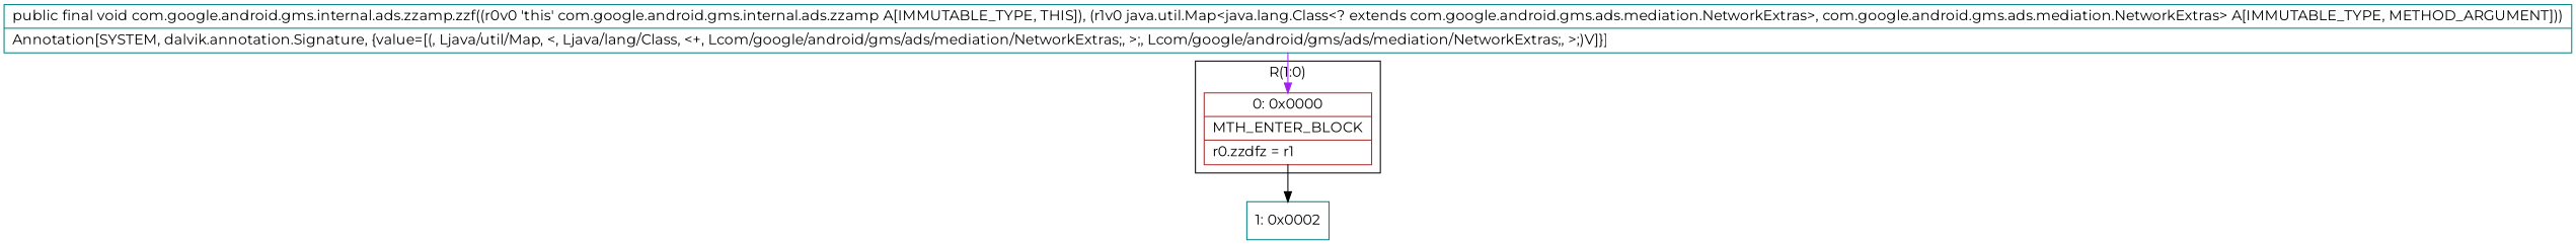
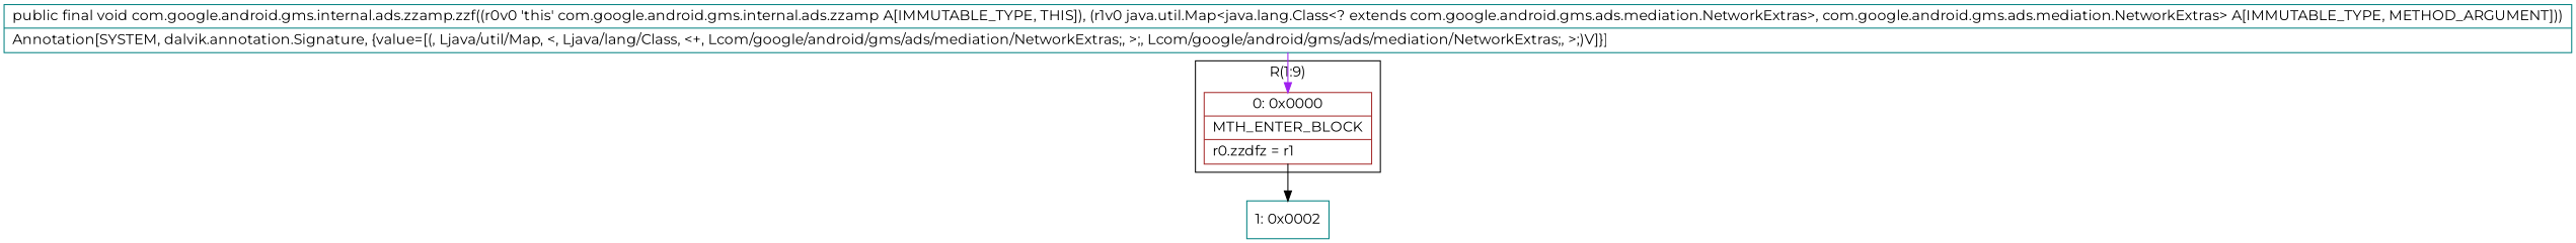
  digraph {
    fontname=Montserrat
    node [color=teal shape=record fontname=Montserrat]
    edge [fontname=Montserrat]
    n1 [color=brown label="{0\:\ 0x0000|MTH_ENTER_BLOCK\l|r0.zzdfz = r1\l}"]
    n2 [label="{1\:\ 0x0002}"]
    n3 [label="{public final void com.google.android.gms.internal.ads.zzamp.zzf((r0v0 'this' com.google.android.gms.internal.ads.zzamp A[IMMUTABLE_TYPE, THIS]), (r1v0 java.util.Map\<java.lang.Class\<? extends com.google.android.gms.ads.mediation.NetworkExtras\>, com.google.android.gms.ads.mediation.NetworkExtras\> A[IMMUTABLE_TYPE, METHOD_ARGUMENT]))  | Annotation[SYSTEM, dalvik.annotation.Signature, \{value=[(, Ljava\/util\/Map, \<, Ljava\/lang\/Class, \<+, Lcom\/google\/android\/gms\/ads\/mediation\/NetworkExtras;, \>;, Lcom\/google\/android\/gms\/ads\/mediation\/NetworkExtras;, \>;)V]\}]\l}"]
    subgraph cluster_1 {
-     label="R(1:0)"
+     label="R(1:9)"
      n1
    }
    n1 -> n2 [color=black]
    n3 -> n1 [color=purple]
  }
